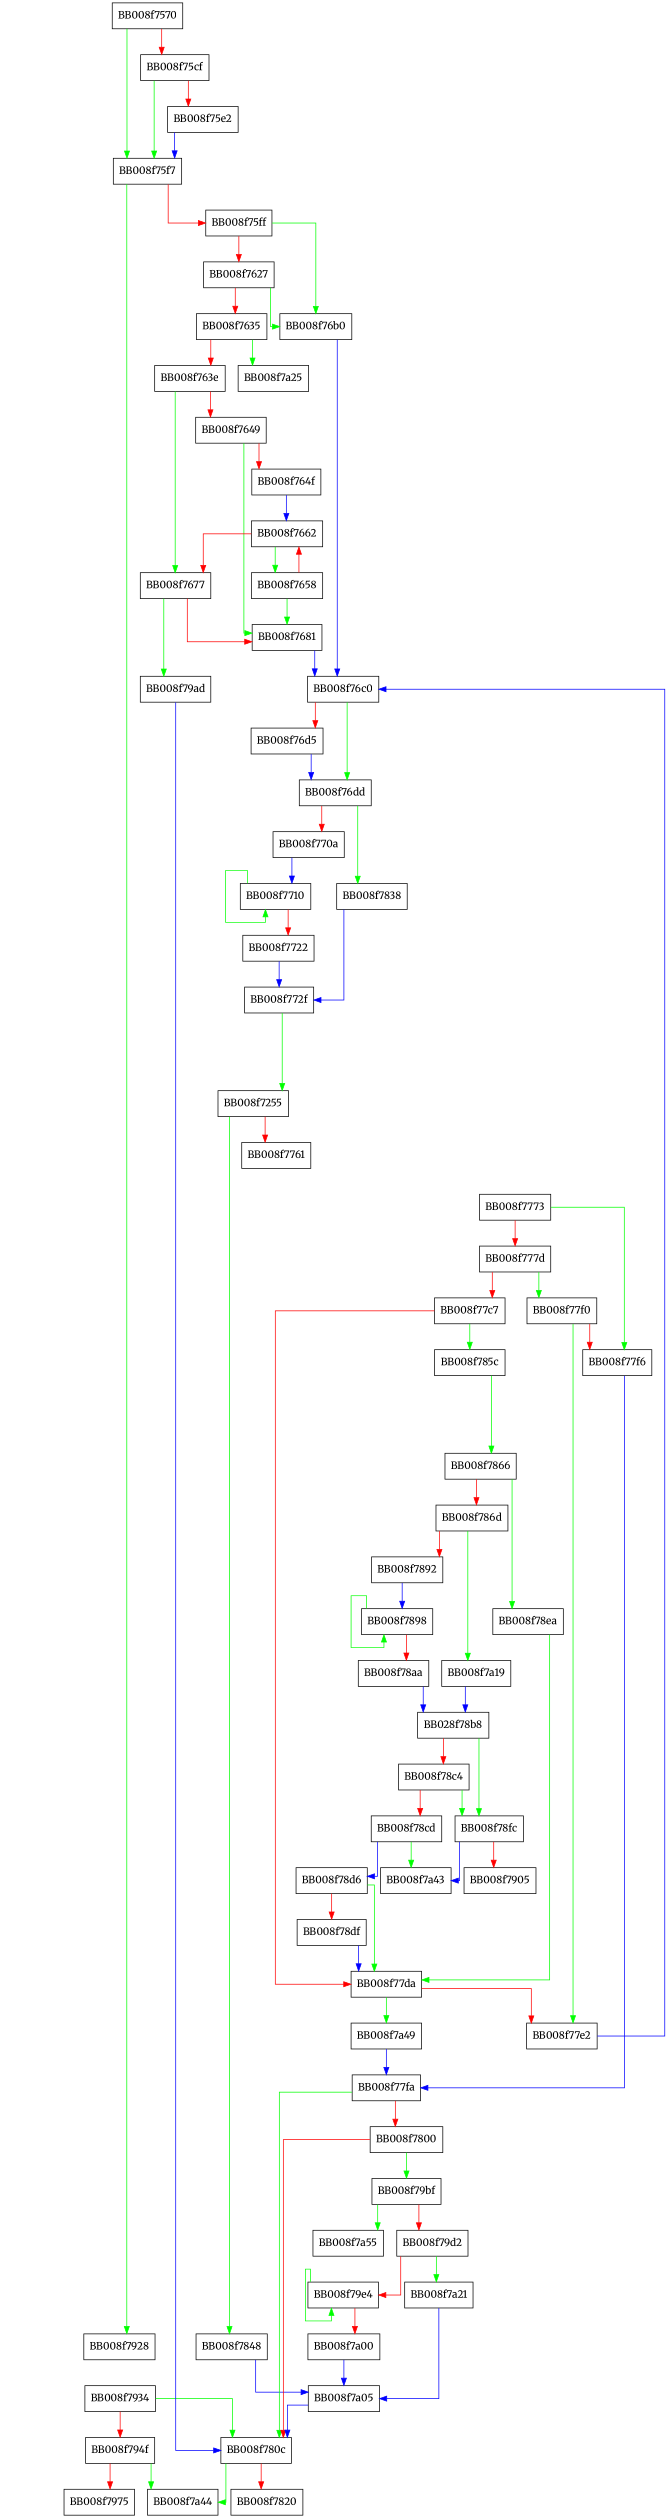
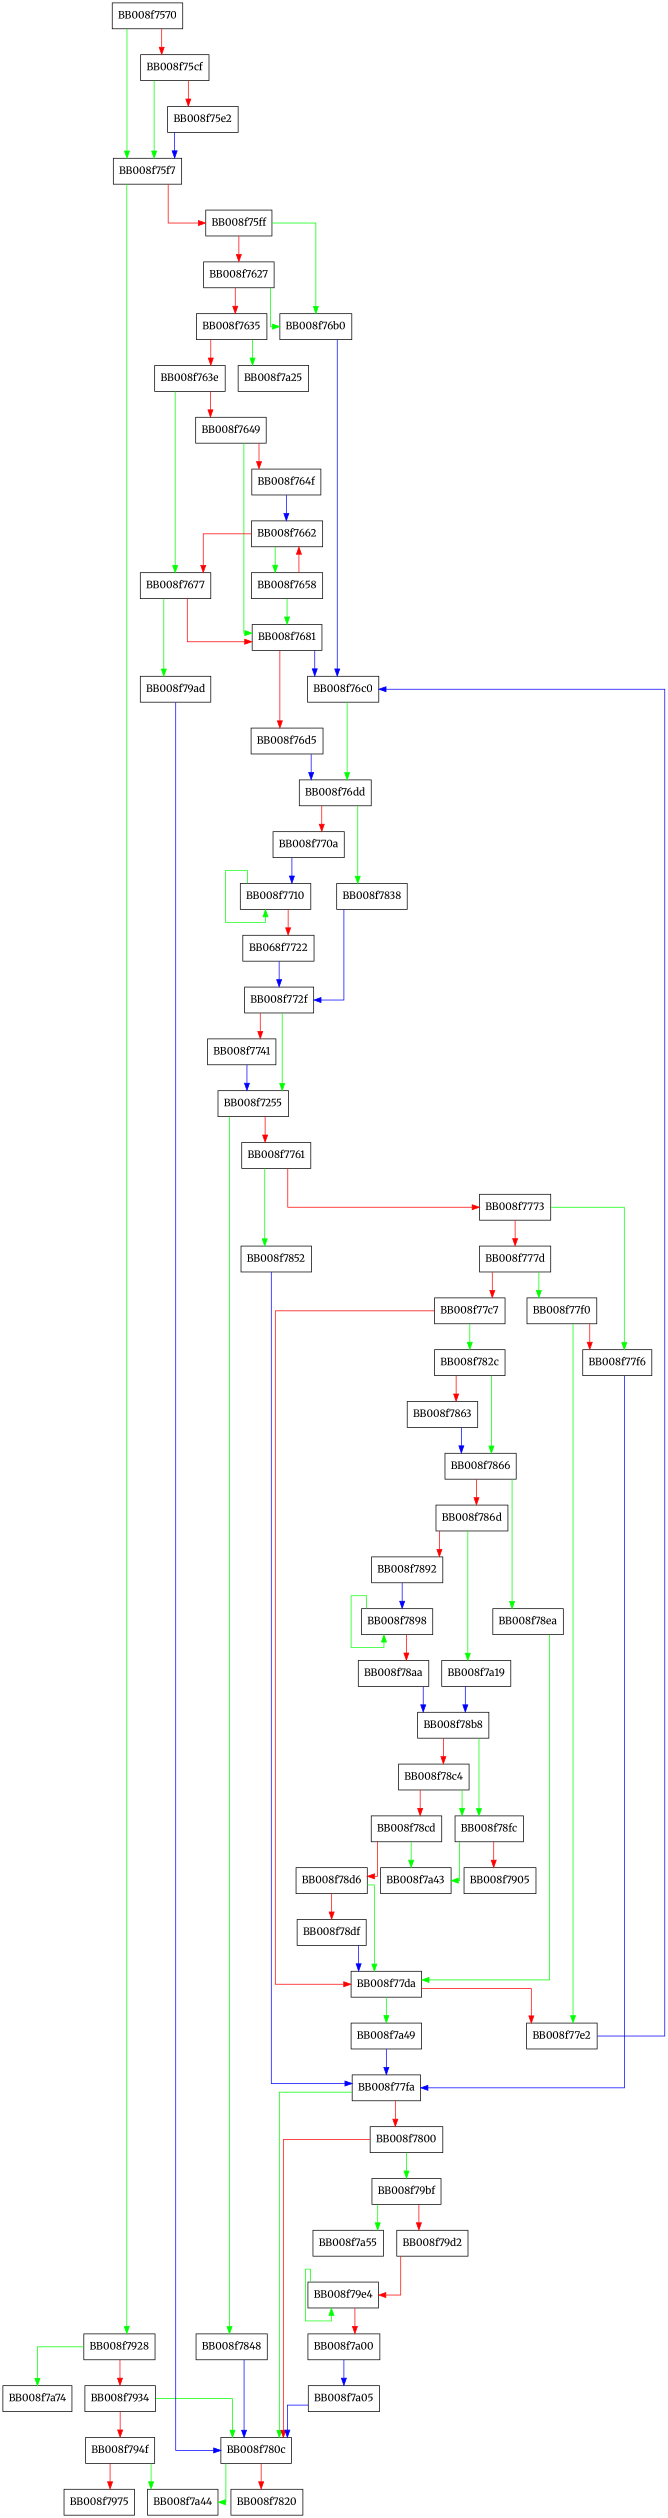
  digraph {
    fontname=Merriweather
    splines=ortho
    node [fontname=Merriweather shape=box]
    edge [color=green fontname=Merriweather]
    BB008f7570
    BB008f75f7
    BB008f75cf
    BB008f7928
    BB008f75ff
    BB008f75e2
+   BB008f7a74
    BB008f7934
    BB008f76b0
    BB008f7627
    BB008f780c
    BB008f794f
    BB008f76c0
    BB008f7635
    BB008f76dd
    BB008f76d5
    BB008f7a25
    BB008f763e
    BB008f7677
    BB008f7649
    BB008f7681
    BB008f79ad
    BB008f764f
    BB008f7662
    BB008f7658
    BB008f7a44
    BB008f7820
    BB008f7838
    BB008f770a
    BB008f772f
    BB008f7710
    n32 [label=BB008f7255]
-   BB008f7722
+   BB008f7741
+   BB008f7722 [label=BB068f7722]
    BB008f7848
    BB008f7761
+   BB008f7852
    BB008f7773
    BB008f77fa
    BB008f77f6
    BB008f777d
    BB008f7800
    BB008f77f0
    BB008f77c7
    BB008f77e2
-   BB008f785c
+   BB008f785c [label=BB008f782c]
    BB008f77da
    BB008f7866
+   BB008f7863
    BB008f7a49
    BB008f78ea
    BB008f786d
    BB008f79bf
    BB008f7a55
    BB008f79d2
-   BB008f7a21
    BB008f79e4
    BB008f7a19
    BB008f7892
-   BB008f78b8 [label=BB028f78b8]
+   BB008f78b8
    BB008f7898
    BB008f78fc
    BB008f78c4
    BB008f78aa
    n65 [label=BB008f7a43]
    BB008f7905
    BB008f78cd
    BB008f78d6
    BB008f78df
    BB008f7975
    BB008f7a05
    BB008f7a00
    BB008f7570 -> BB008f75f7
    BB008f7570 -> BB008f75cf [color=red]
    BB008f75f7 -> BB008f7928
    BB008f75f7 -> BB008f75ff [color=red]
    BB008f75cf -> BB008f75f7
    BB008f75cf -> BB008f75e2 [color=red]
+   BB008f7928 -> BB008f7a74
+   BB008f7928 -> BB008f7934 [color=red]
    BB008f75ff -> BB008f76b0
    BB008f75ff -> BB008f7627 [color=red]
    BB008f75e2 -> BB008f75f7 [color=blue]
    BB008f7934 -> BB008f780c
    BB008f7934 -> BB008f794f [color=red]
    BB008f76b0 -> BB008f76c0 [color=blue]
    BB008f7627 -> BB008f76b0
    BB008f7627 -> BB008f7635 [color=red]
    BB008f780c -> BB008f7a44
    BB008f780c -> BB008f7820 [color=red]
    BB008f794f -> BB008f7a44
    BB008f794f -> BB008f7975 [color=red]
    BB008f76c0 -> BB008f76dd
-   BB008f76c0 -> BB008f76d5 [color=red]
+   BB008f7681 -> BB008f76d5 [color=red]
    BB008f7635 -> BB008f7a25
    BB008f7635 -> BB008f763e [color=red]
    BB008f76dd -> BB008f7838
    BB008f76dd -> BB008f770a [color=red]
    BB008f76d5 -> BB008f76dd [color=blue]
    BB008f763e -> BB008f7677
    BB008f763e -> BB008f7649 [color=red]
    BB008f7677 -> BB008f7681 [color=red]
    BB008f7677 -> BB008f79ad
    BB008f7649 -> BB008f7681
    BB008f7649 -> BB008f764f [color=red]
    BB008f7681 -> BB008f76c0 [color=blue]
    BB008f79ad -> BB008f780c [color=blue]
    BB008f764f -> BB008f7662 [color=blue]
    BB008f7662 -> BB008f7677 [color=red]
    BB008f7662 -> BB008f7658
    BB008f7658 -> BB008f7681
    BB008f7658 -> BB008f7662 [color=red]
    BB008f7838 -> BB008f772f [color=blue]
    BB008f770a -> BB008f7710 [color=blue]
    BB008f772f -> n32
+   BB008f772f -> BB008f7741 [color=red]
    BB008f7710 -> BB008f7710
    BB008f7710 -> BB008f7722 [color=red]
    n32 -> BB008f7848
    n32 -> BB008f7761 [color=red]
+   BB008f7741 -> n32 [color=blue]
    BB008f7722 -> BB008f772f [color=blue]
-   BB008f7848 -> BB008f7a05 [color=blue]
+   BB008f7848 -> BB008f780c [color=blue]
+   BB008f7761 -> BB008f7852
+   BB008f7761 -> BB008f7773 [color=red]
+   BB008f7852 -> BB008f77fa [color=blue]
    BB008f7773 -> BB008f77f6
    BB008f7773 -> BB008f777d [color=red]
    BB008f77fa -> BB008f780c
    BB008f77fa -> BB008f7800 [color=red]
    BB008f77f6 -> BB008f77fa [color=blue]
    BB008f777d -> BB008f77f0
    BB008f777d -> BB008f77c7 [color=red]
    BB008f7800 -> BB008f780c [color=red]
    BB008f7800 -> BB008f79bf
    BB008f77f0 -> BB008f77f6 [color=red]
    BB008f77f0 -> BB008f77e2
    BB008f77c7 -> BB008f785c
    BB008f77c7 -> BB008f77da [color=red]
    BB008f77e2 -> BB008f76c0 [color=blue]
    BB008f785c -> BB008f7866
+   BB008f785c -> BB008f7863 [color=red]
    BB008f77da -> BB008f77e2 [color=red]
    BB008f77da -> BB008f7a49
    BB008f7866 -> BB008f78ea
    BB008f7866 -> BB008f786d [color=red]
+   BB008f7863 -> BB008f7866 [color=blue]
    BB008f7a49 -> BB008f77fa [color=blue]
    BB008f78ea -> BB008f77da
    BB008f786d -> BB008f7a19
    BB008f786d -> BB008f7892 [color=red]
    BB008f79bf -> BB008f7a55
    BB008f79bf -> BB008f79d2 [color=red]
-   BB008f79d2 -> BB008f7a21
    BB008f79d2 -> BB008f79e4 [color=red]
-   BB008f7a21 -> BB008f7a05 [color=blue]
    BB008f79e4 -> BB008f79e4
    BB008f79e4 -> BB008f7a00 [color=red]
    BB008f7a19 -> BB008f78b8 [color=blue]
    BB008f7892 -> BB008f7898 [color=blue]
    BB008f78b8 -> BB008f78fc
    BB008f78b8 -> BB008f78c4 [color=red]
    BB008f7898 -> BB008f7898
    BB008f7898 -> BB008f78aa [color=red]
-   BB008f78fc -> n65 [color=blue]
+   BB008f78fc -> n65
    BB008f78fc -> BB008f7905 [color=red]
    BB008f78c4 -> BB008f78fc
    BB008f78c4 -> BB008f78cd [color=red]
    BB008f78aa -> BB008f78b8 [color=blue]
    BB008f78cd -> n65
-   BB008f78cd -> BB008f78d6 [color=blue]
+   BB008f78cd -> BB008f78d6 [color=red]
    BB008f78d6 -> BB008f77da
    BB008f78d6 -> BB008f78df [color=red]
    BB008f78df -> BB008f77da [color=blue]
    BB008f7a05 -> BB008f780c [color=blue]
    BB008f7a00 -> BB008f7a05 [color=blue]
  }
